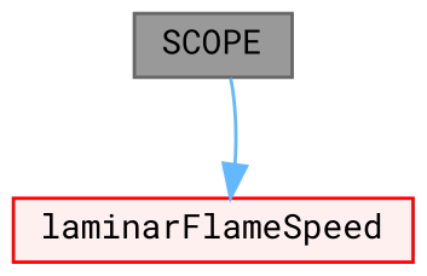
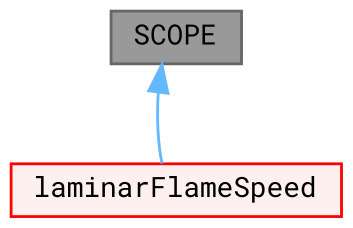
  digraph {
    fontname="Roboto Mono"
    node [fontname="Roboto Mono" fontsize=10 shape=box style=filled]
    n1 [color=gray40 fillcolor=grey60 fontcolor=black height=0.2 label=SCOPE width=0.4]
    n2 [color=red fillcolor="#FFF0F0" height=0.2 label=laminarFlameSpeed width=0.4]
-   n2 -> n1 [color=steelblue1 dir=back fontname="Roboto Mono" fontsize=10 labelfontname=Helvetica labelfontsize=10 style=solid]
+   n1 -> n2 [color=steelblue1 dir=back fontname="Roboto Mono" fontsize=10 labelfontname=Helvetica labelfontsize=10 style=solid]
  }
